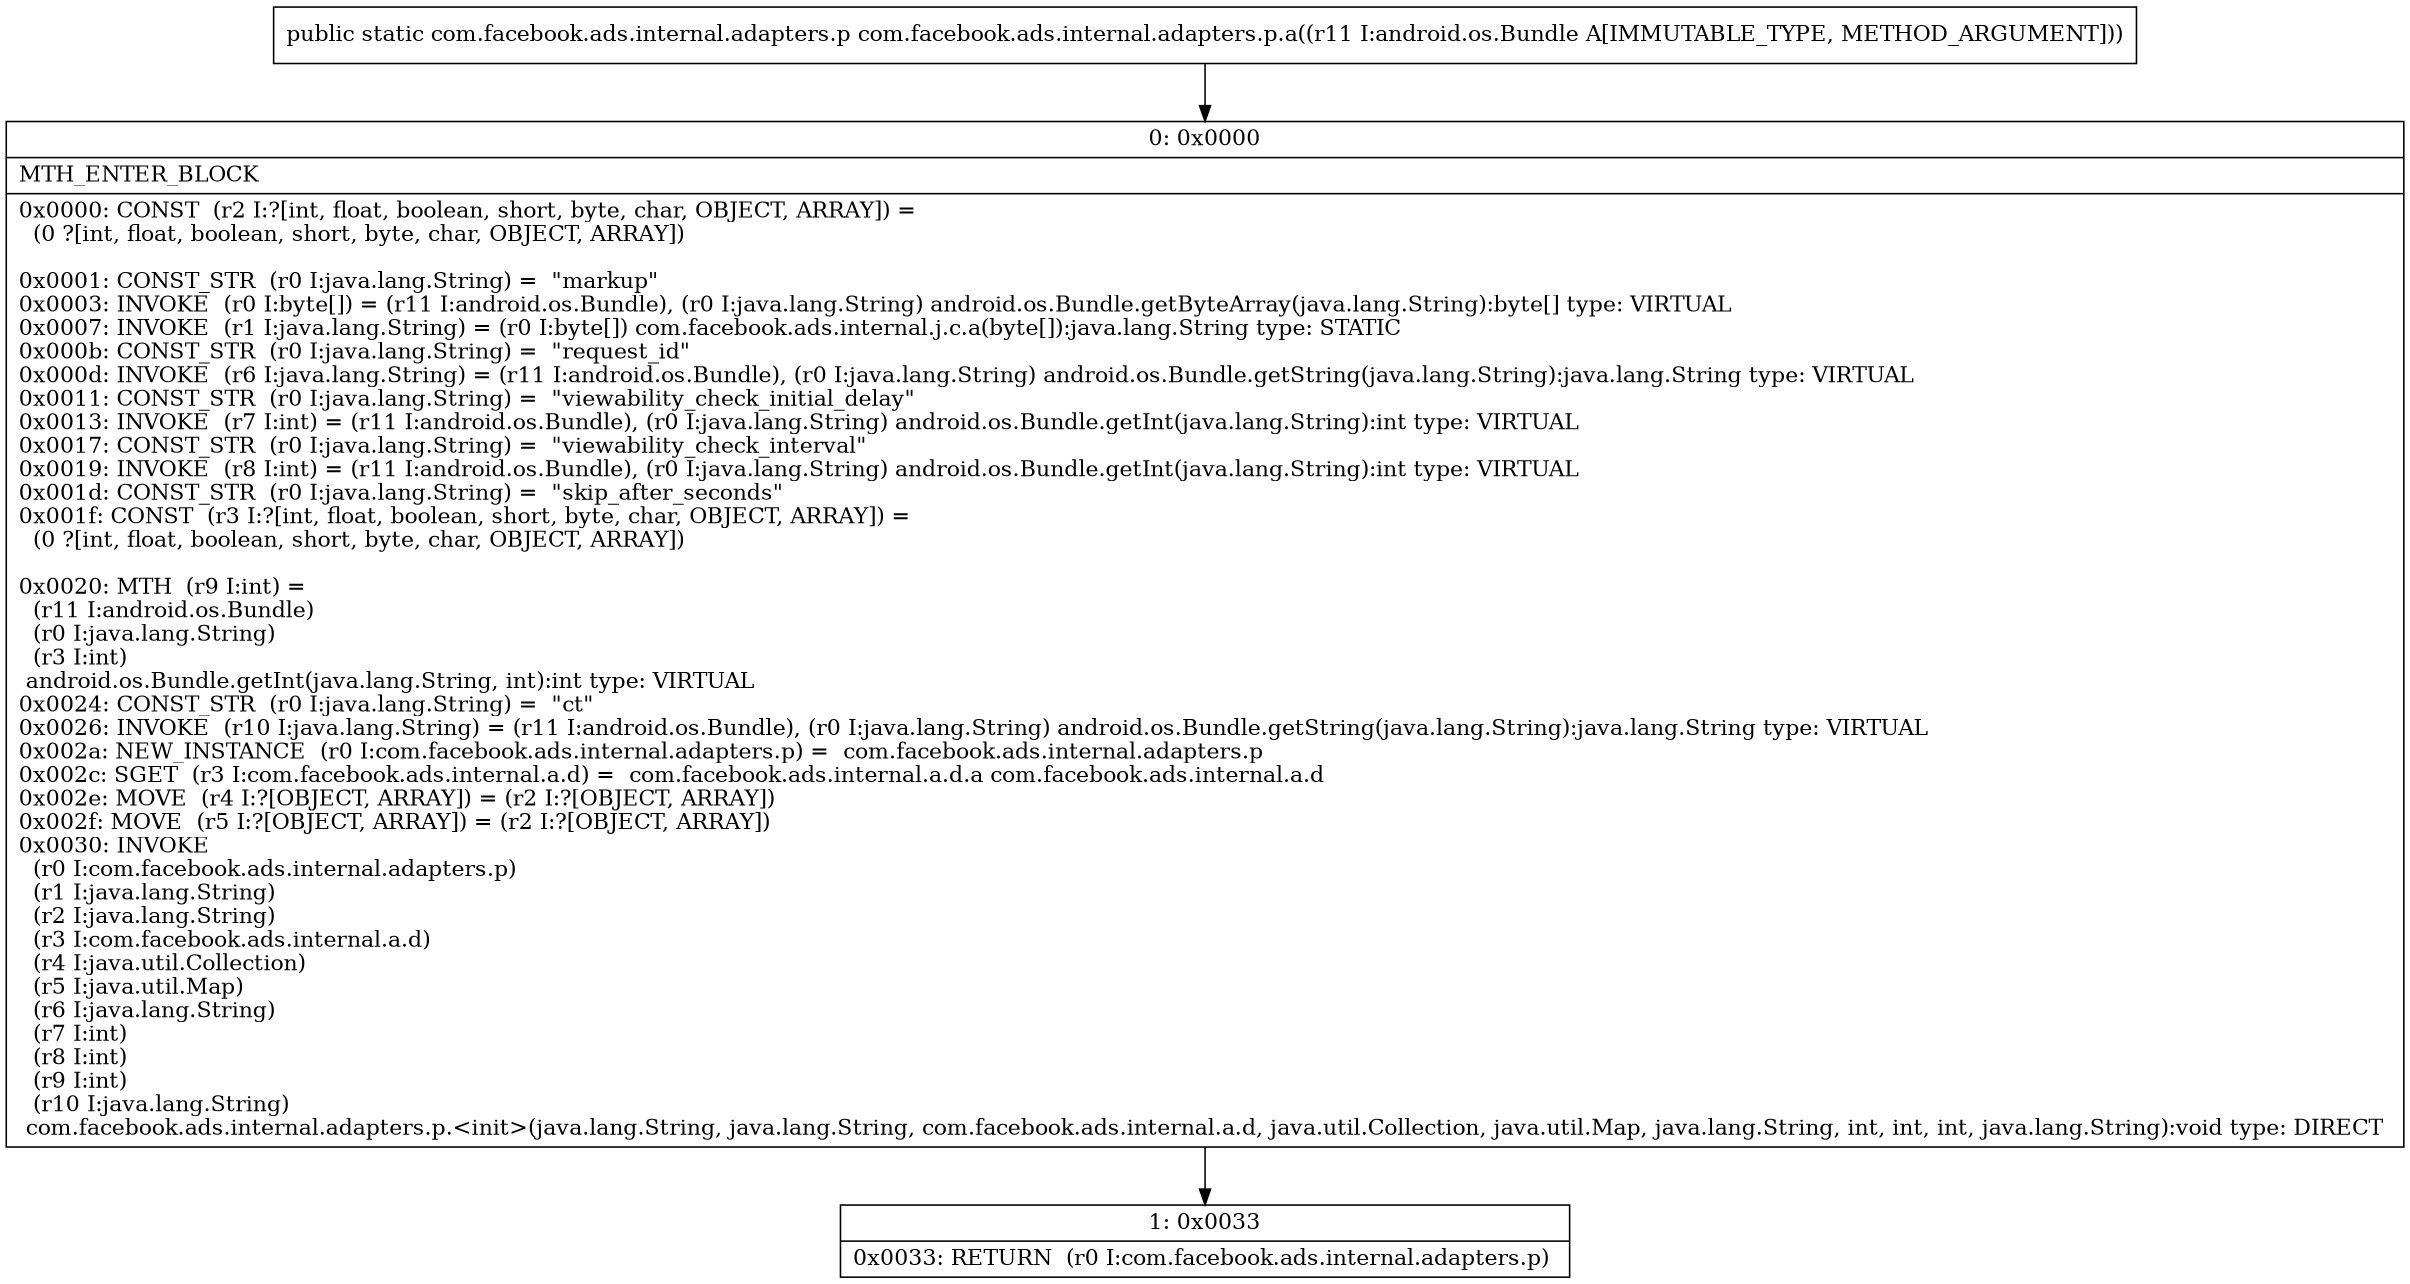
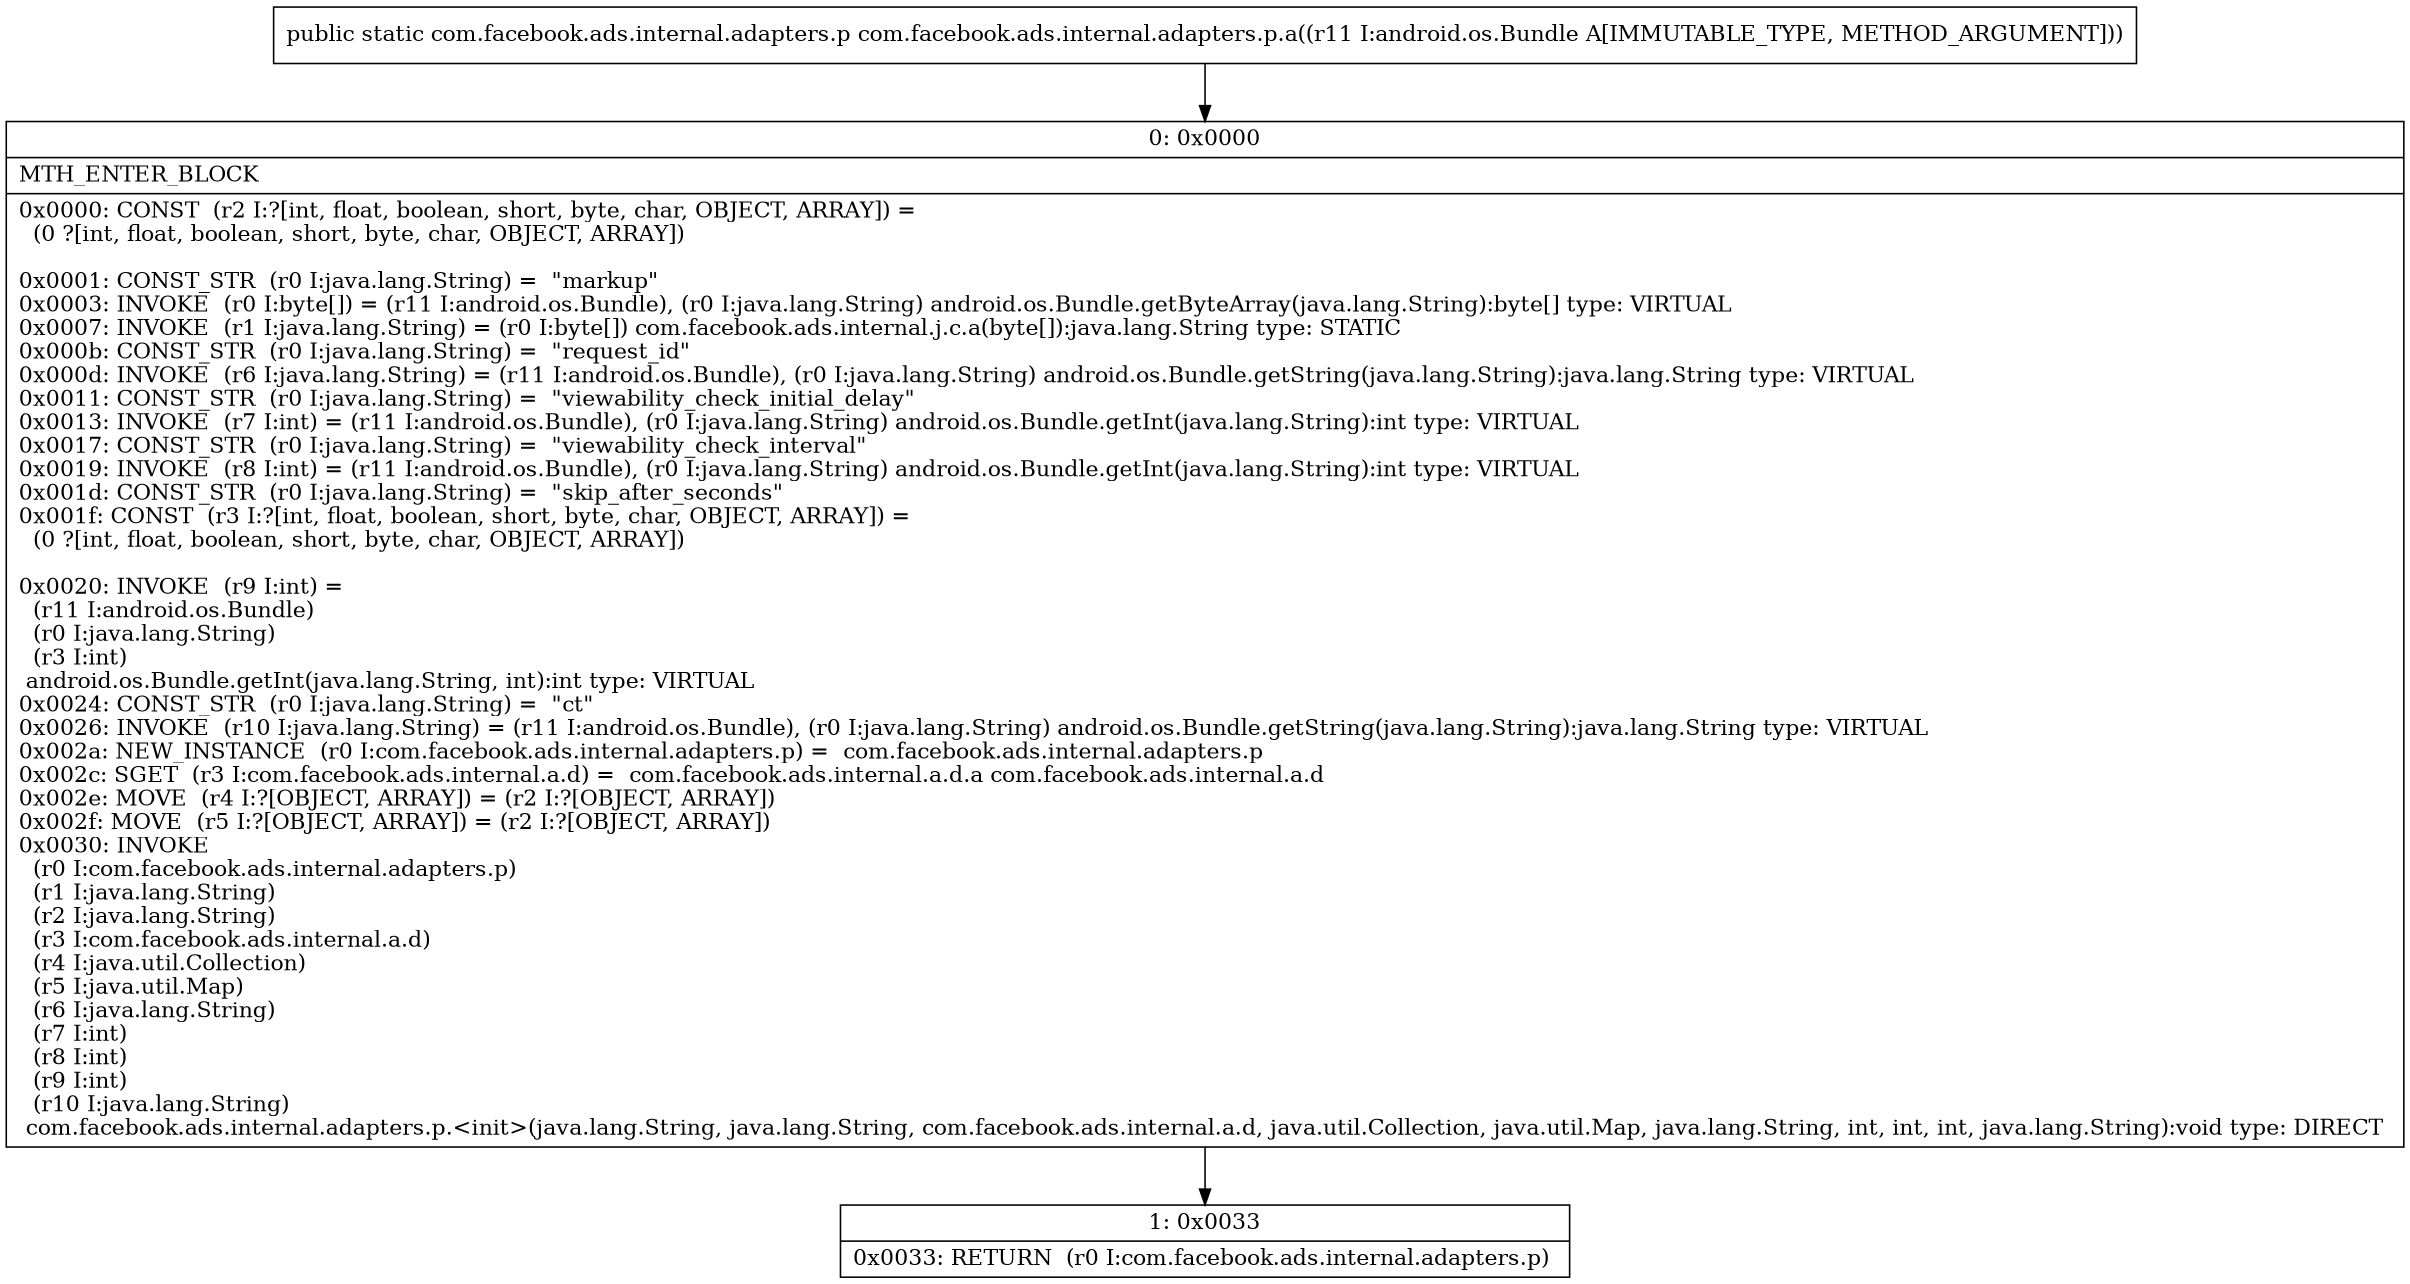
  digraph {
    node [shape=record]
-   n1 [label="{0\:\ 0x0000|MTH_ENTER_BLOCK\l|0x0000: CONST  (r2 I:?[int, float, boolean, short, byte, char, OBJECT, ARRAY]) = \l  (0 ?[int, float, boolean, short, byte, char, OBJECT, ARRAY])\l \l0x0001: CONST_STR  (r0 I:java.lang.String) =  \"markup\" \l0x0003: INVOKE  (r0 I:byte[]) = (r11 I:android.os.Bundle), (r0 I:java.lang.String) android.os.Bundle.getByteArray(java.lang.String):byte[] type: VIRTUAL \l0x0007: INVOKE  (r1 I:java.lang.String) = (r0 I:byte[]) com.facebook.ads.internal.j.c.a(byte[]):java.lang.String type: STATIC \l0x000b: CONST_STR  (r0 I:java.lang.String) =  \"request_id\" \l0x000d: INVOKE  (r6 I:java.lang.String) = (r11 I:android.os.Bundle), (r0 I:java.lang.String) android.os.Bundle.getString(java.lang.String):java.lang.String type: VIRTUAL \l0x0011: CONST_STR  (r0 I:java.lang.String) =  \"viewability_check_initial_delay\" \l0x0013: INVOKE  (r7 I:int) = (r11 I:android.os.Bundle), (r0 I:java.lang.String) android.os.Bundle.getInt(java.lang.String):int type: VIRTUAL \l0x0017: CONST_STR  (r0 I:java.lang.String) =  \"viewability_check_interval\" \l0x0019: INVOKE  (r8 I:int) = (r11 I:android.os.Bundle), (r0 I:java.lang.String) android.os.Bundle.getInt(java.lang.String):int type: VIRTUAL \l0x001d: CONST_STR  (r0 I:java.lang.String) =  \"skip_after_seconds\" \l0x001f: CONST  (r3 I:?[int, float, boolean, short, byte, char, OBJECT, ARRAY]) = \l  (0 ?[int, float, boolean, short, byte, char, OBJECT, ARRAY])\l \l0x0020: MTH  (r9 I:int) = \l  (r11 I:android.os.Bundle)\l  (r0 I:java.lang.String)\l  (r3 I:int)\l android.os.Bundle.getInt(java.lang.String, int):int type: VIRTUAL \l0x0024: CONST_STR  (r0 I:java.lang.String) =  \"ct\" \l0x0026: INVOKE  (r10 I:java.lang.String) = (r11 I:android.os.Bundle), (r0 I:java.lang.String) android.os.Bundle.getString(java.lang.String):java.lang.String type: VIRTUAL \l0x002a: NEW_INSTANCE  (r0 I:com.facebook.ads.internal.adapters.p) =  com.facebook.ads.internal.adapters.p \l0x002c: SGET  (r3 I:com.facebook.ads.internal.a.d) =  com.facebook.ads.internal.a.d.a com.facebook.ads.internal.a.d \l0x002e: MOVE  (r4 I:?[OBJECT, ARRAY]) = (r2 I:?[OBJECT, ARRAY]) \l0x002f: MOVE  (r5 I:?[OBJECT, ARRAY]) = (r2 I:?[OBJECT, ARRAY]) \l0x0030: INVOKE  \l  (r0 I:com.facebook.ads.internal.adapters.p)\l  (r1 I:java.lang.String)\l  (r2 I:java.lang.String)\l  (r3 I:com.facebook.ads.internal.a.d)\l  (r4 I:java.util.Collection)\l  (r5 I:java.util.Map)\l  (r6 I:java.lang.String)\l  (r7 I:int)\l  (r8 I:int)\l  (r9 I:int)\l  (r10 I:java.lang.String)\l com.facebook.ads.internal.adapters.p.\<init\>(java.lang.String, java.lang.String, com.facebook.ads.internal.a.d, java.util.Collection, java.util.Map, java.lang.String, int, int, int, java.lang.String):void type: DIRECT \l}"]
+   n1 [label="{0\:\ 0x0000|MTH_ENTER_BLOCK\l|0x0000: CONST  (r2 I:?[int, float, boolean, short, byte, char, OBJECT, ARRAY]) = \l  (0 ?[int, float, boolean, short, byte, char, OBJECT, ARRAY])\l \l0x0001: CONST_STR  (r0 I:java.lang.String) =  \"markup\" \l0x0003: INVOKE  (r0 I:byte[]) = (r11 I:android.os.Bundle), (r0 I:java.lang.String) android.os.Bundle.getByteArray(java.lang.String):byte[] type: VIRTUAL \l0x0007: INVOKE  (r1 I:java.lang.String) = (r0 I:byte[]) com.facebook.ads.internal.j.c.a(byte[]):java.lang.String type: STATIC \l0x000b: CONST_STR  (r0 I:java.lang.String) =  \"request_id\" \l0x000d: INVOKE  (r6 I:java.lang.String) = (r11 I:android.os.Bundle), (r0 I:java.lang.String) android.os.Bundle.getString(java.lang.String):java.lang.String type: VIRTUAL \l0x0011: CONST_STR  (r0 I:java.lang.String) =  \"viewability_check_initial_delay\" \l0x0013: INVOKE  (r7 I:int) = (r11 I:android.os.Bundle), (r0 I:java.lang.String) android.os.Bundle.getInt(java.lang.String):int type: VIRTUAL \l0x0017: CONST_STR  (r0 I:java.lang.String) =  \"viewability_check_interval\" \l0x0019: INVOKE  (r8 I:int) = (r11 I:android.os.Bundle), (r0 I:java.lang.String) android.os.Bundle.getInt(java.lang.String):int type: VIRTUAL \l0x001d: CONST_STR  (r0 I:java.lang.String) =  \"skip_after_seconds\" \l0x001f: CONST  (r3 I:?[int, float, boolean, short, byte, char, OBJECT, ARRAY]) = \l  (0 ?[int, float, boolean, short, byte, char, OBJECT, ARRAY])\l \l0x0020: INVOKE  (r9 I:int) = \l  (r11 I:android.os.Bundle)\l  (r0 I:java.lang.String)\l  (r3 I:int)\l android.os.Bundle.getInt(java.lang.String, int):int type: VIRTUAL \l0x0024: CONST_STR  (r0 I:java.lang.String) =  \"ct\" \l0x0026: INVOKE  (r10 I:java.lang.String) = (r11 I:android.os.Bundle), (r0 I:java.lang.String) android.os.Bundle.getString(java.lang.String):java.lang.String type: VIRTUAL \l0x002a: NEW_INSTANCE  (r0 I:com.facebook.ads.internal.adapters.p) =  com.facebook.ads.internal.adapters.p \l0x002c: SGET  (r3 I:com.facebook.ads.internal.a.d) =  com.facebook.ads.internal.a.d.a com.facebook.ads.internal.a.d \l0x002e: MOVE  (r4 I:?[OBJECT, ARRAY]) = (r2 I:?[OBJECT, ARRAY]) \l0x002f: MOVE  (r5 I:?[OBJECT, ARRAY]) = (r2 I:?[OBJECT, ARRAY]) \l0x0030: INVOKE  \l  (r0 I:com.facebook.ads.internal.adapters.p)\l  (r1 I:java.lang.String)\l  (r2 I:java.lang.String)\l  (r3 I:com.facebook.ads.internal.a.d)\l  (r4 I:java.util.Collection)\l  (r5 I:java.util.Map)\l  (r6 I:java.lang.String)\l  (r7 I:int)\l  (r8 I:int)\l  (r9 I:int)\l  (r10 I:java.lang.String)\l com.facebook.ads.internal.adapters.p.\<init\>(java.lang.String, java.lang.String, com.facebook.ads.internal.a.d, java.util.Collection, java.util.Map, java.lang.String, int, int, int, java.lang.String):void type: DIRECT \l}"]
    n2 [label="{1\:\ 0x0033|0x0033: RETURN  (r0 I:com.facebook.ads.internal.adapters.p) \l}"]
    n3 [label="{public static com.facebook.ads.internal.adapters.p com.facebook.ads.internal.adapters.p.a((r11 I:android.os.Bundle A[IMMUTABLE_TYPE, METHOD_ARGUMENT])) }"]
    n1 -> n2
    n3 -> n1
  }
